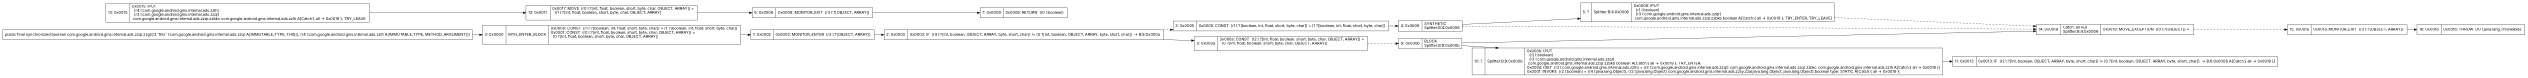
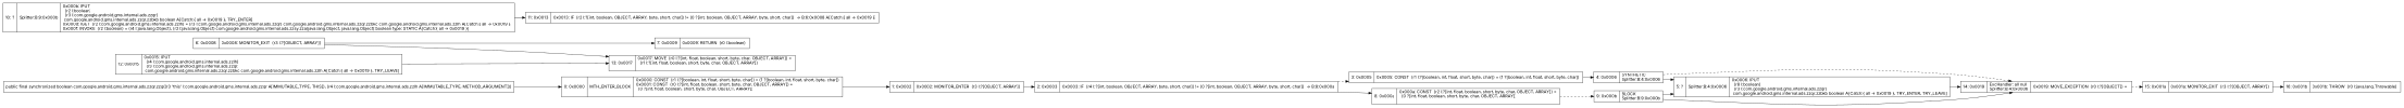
  digraph {
    fontname=Inter
    rankdir=LR
    node [fontname=Inter shape=record]
    edge [fontname=Inter]
    n1 [label="{0\:\ 0x0000|MTH_ENTER_BLOCK\l|0x0000: CONST  (r1 I:?[boolean, int, float, short, byte, char]) = (1 ?[boolean, int, float, short, byte, char]) \l0x0001: CONST  (r0 I:?[int, float, boolean, short, byte, char, OBJECT, ARRAY]) = \l  (0 ?[int, float, boolean, short, byte, char, OBJECT, ARRAY])\l \l}"]
    n2 [label="{1\:\ 0x0002|0x0002: MONITOR_ENTER  (r3 I:?[OBJECT, ARRAY]) \l}"]
    n3 [label="{2\:\ 0x0003|0x0003: IF  (r4 I:?[int, boolean, OBJECT, ARRAY, byte, short, char]) != (0 ?[int, boolean, OBJECT, ARRAY, byte, short, char])  \-\> B:8:0x000a \l}"]
    n4 [label="{3\:\ 0x0005|0x0005: CONST  (r1 I:?[boolean, int, float, short, byte, char]) = (1 ?[boolean, int, float, short, byte, char]) \l}"]
    n5 [label="{8\:\ 0x000a|0x000a: CONST  (r2 I:?[int, float, boolean, short, byte, char, OBJECT, ARRAY]) = \l  (0 ?[int, float, boolean, short, byte, char, OBJECT, ARRAY])\l \l}"]
    n6 [label="{4\:\ 0x0006|SYNTHETIC\lSplitter:B:4:0x0006\l}"]
    n7 [label="{9\:\ 0x000b|BLOCK\lSplitter:B:9:0x000b\l}"]
-   n8 [label="{5\:\ ?|Splitter:B:4:0x0006\l|0x0006: IPUT  \l  (r1 I:boolean)\l  (r3 I:com.google.android.gms.internal.ads.zzqr)\l com.google.android.gms.internal.ads.zzqr.zzbkb boolean A[Catch:\{ all \-\> 0x0019 \}, TRY_ENTER, TRY_LEAVE]\l}"]
-   n9 [label="{14\:\ 0x0019|Catch: all null\lSplitter:B:4:0x0006\l|0x0019: MOVE_EXCEPTION  (r0 I:?[OBJECT]) =  \l}"]
+   n8 [label="{5\:\ ?|Splitter:B:4:0x0006\l|0x0006: IPUT  \l  (r8 I:boolean)\l  (r3 I:com.google.android.gms.internal.ads.zzqr)\l com.google.android.gms.internal.ads.zzqr.zzbkb boolean A[Catch:\{ all \-\> 0x0019 \}, TRY_ENTER, TRY_LEAVE]\l}"]
+   n9 [label="{14\:\ 0x0019|ExcHandler: all null\lSplitter:B:4:0x0006\l|0x0019: MOVE_EXCEPTION  (r0 I:?[OBJECT]) =  \l}"]
    n10 [label="{15\:\ 0x001a|0x001a: MONITOR_EXIT  (r3 I:?[OBJECT, ARRAY]) \l}"]
    n11 [label="{6\:\ 0x0008|0x0008: MONITOR_EXIT  (r3 I:?[OBJECT, ARRAY]) \l}"]
    n12 [label="{7\:\ 0x0009|0x0009: RETURN  (r0 I:boolean) \l}"]
    n13 [label="{10\:\ ?|Splitter:B:9:0x000b\l|0x000b: IPUT  \l  (r2 I:boolean)\l  (r3 I:com.google.android.gms.internal.ads.zzqr)\l com.google.android.gms.internal.ads.zzqr.zzbkb boolean A[Catch:\{ all \-\> 0x0019 \}, TRY_ENTER]\l0x000d: IGET  (r2 I:com.google.android.gms.internal.ads.zzlh) = (r3 I:com.google.android.gms.internal.ads.zzqr) com.google.android.gms.internal.ads.zzqr.zzbkc com.google.android.gms.internal.ads.zzlh A[Catch:\{ all \-\> 0x0019 \}]\l0x000f: INVOKE  (r2 I:boolean) = (r4 I:java.lang.Object), (r2 I:java.lang.Object) com.google.android.gms.internal.ads.zzsy.zza(java.lang.Object, java.lang.Object):boolean type: STATIC A[Catch:\{ all \-\> 0x0019 \}]\l}"]
    n14 [label="{11\:\ 0x0013|0x0013: IF  (r2 I:?[int, boolean, OBJECT, ARRAY, byte, short, char]) != (0 ?[int, boolean, OBJECT, ARRAY, byte, short, char])  \-\> B:6:0x0008 A[Catch:\{ all \-\> 0x0019 \}]\l}"]
    n15 [label="{12\:\ 0x0015|0x0015: IPUT  \l  (r4 I:com.google.android.gms.internal.ads.zzlh)\l  (r3 I:com.google.android.gms.internal.ads.zzqr)\l com.google.android.gms.internal.ads.zzqr.zzbkc com.google.android.gms.internal.ads.zzlh A[Catch:\{ all \-\> 0x0019 \}, TRY_LEAVE]\l}"]
    n16 [label="{13\:\ 0x0017|0x0017: MOVE  (r0 I:?[int, float, boolean, short, byte, char, OBJECT, ARRAY]) = \l  (r1 I:?[int, float, boolean, short, byte, char, OBJECT, ARRAY])\l \l}"]
    n17 [label="{16\:\ 0x001b|0x001b: THROW  (r0 I:java.lang.Throwable) \l}"]
    n18 [label="{public final synchronized boolean com.google.android.gms.internal.ads.zzqr.zzg((r3 'this' I:com.google.android.gms.internal.ads.zzqr A[IMMUTABLE_TYPE, THIS]), (r4 I:com.google.android.gms.internal.ads.zzlh A[IMMUTABLE_TYPE, METHOD_ARGUMENT])) }"]
    n1 -> n2
    n2 -> n3
    n3 -> n4 [style=dashed]
    n3 -> n5
    n4 -> n6
    n5 -> n7 [style=dashed]
    n6 -> n8
    n6 -> n9 [style=dashed]
    n7 -> n9
-   n7 -> n13
-   n8 -> n9 [style=dashed]
+   n7 -> n8
+   n8 -> n9
    n9 -> n10 [style=dashed]
    n10 -> n17
    n11 -> n12
    n13 -> n14
    n15 -> n16
-   n16 -> n11
+   n11 -> n16
    n18 -> n1
  }
